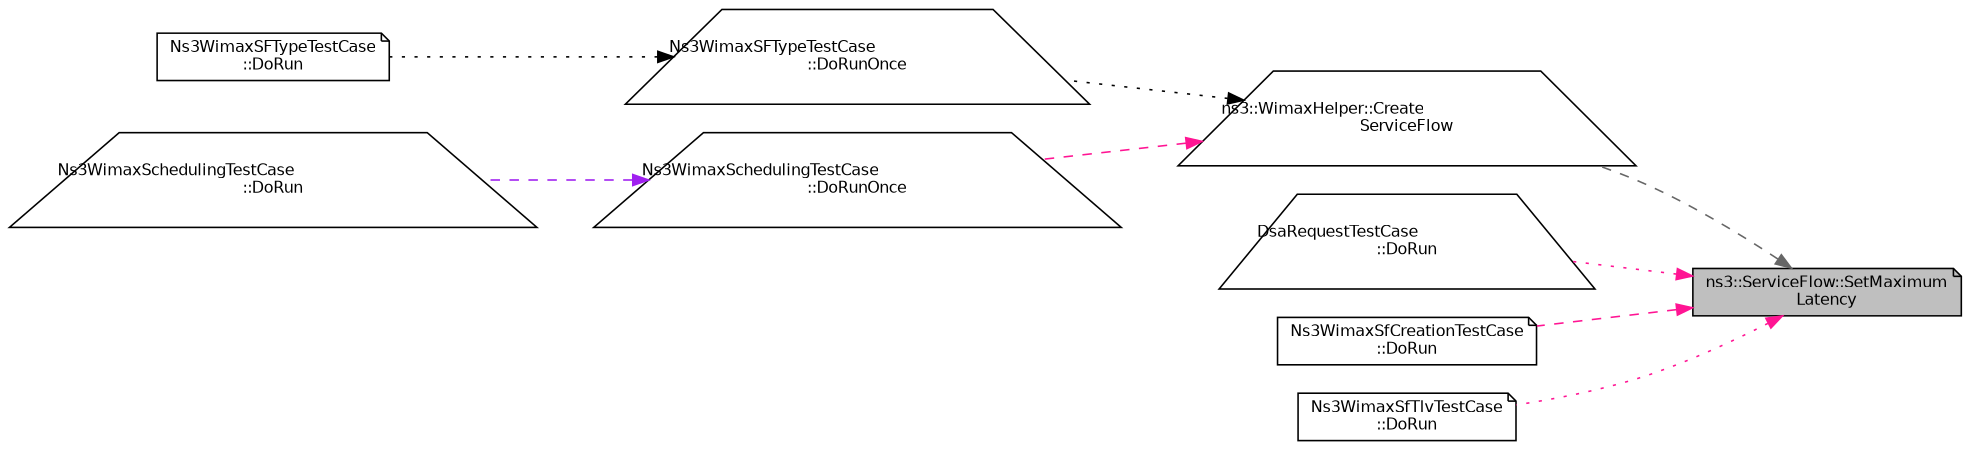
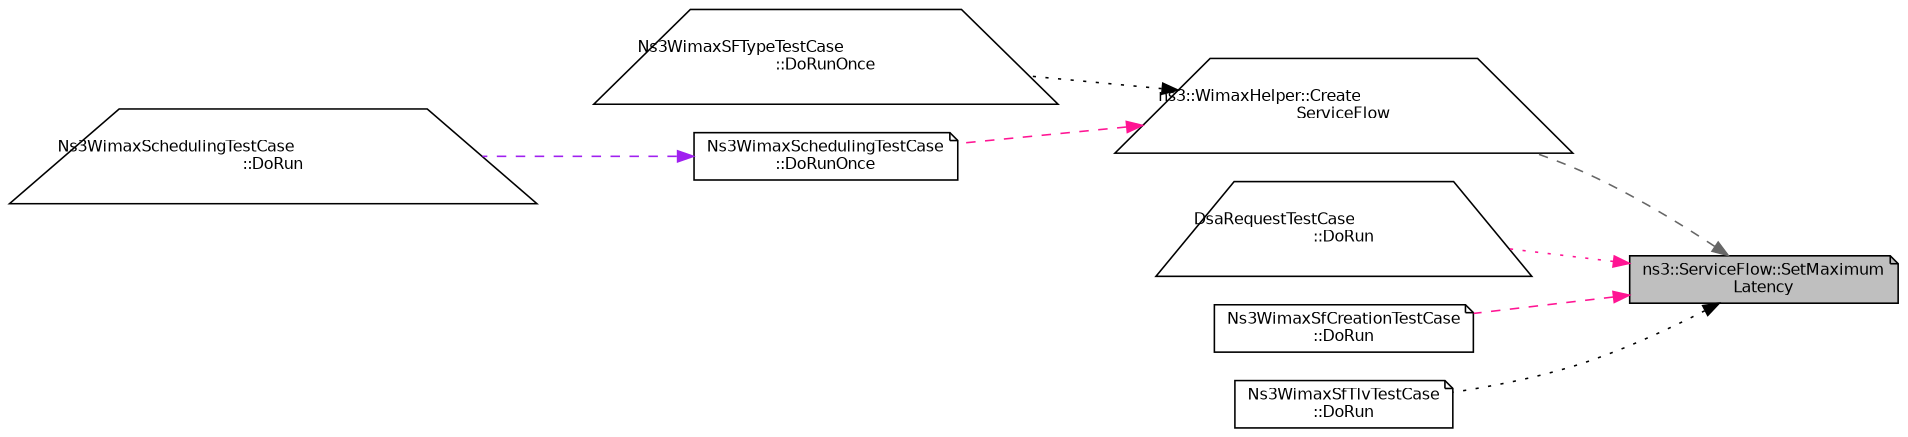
  digraph {
    rankdir=RL
    node [color=black fillcolor=white fontname=Helvetica fontsize=10 shape=trapezium style=filled]
    edge [color=deeppink dir=back fontname=Helvetica fontsize=10 labelfontname=Helvetica labelfontsize=10 style=dashed]
    n1 [fillcolor=grey75 fontcolor=black height=0.2 label="ns3::ServiceFlow::SetMaximum\lLatency" shape=note width=0.4]
    n2 [height=0.2 label="ns3::WimaxHelper::Create\lServiceFlow" width=0.4]
    n3 [height=0.2 label="DsaRequestTestCase\l::DoRun" width=0.4]
    n4 [height=0.2 label="Ns3WimaxSfCreationTestCase\l::DoRun" shape=note width=0.4]
    n5 [height=0.2 label="Ns3WimaxSfTlvTestCase\l::DoRun" shape=note width=0.4]
    n6 [height=0.2 label="Ns3WimaxSFTypeTestCase\l::DoRunOnce" width=0.4]
-   n7 [height=0.2 label="Ns3WimaxSchedulingTestCase\l::DoRunOnce" width=0.4]
-   n8 [height=0.2 label="Ns3WimaxSFTypeTestCase\l::DoRun" shape=note width=0.4]
+   n7 [height=0.2 label="Ns3WimaxSchedulingTestCase\l::DoRunOnce" shape=note width=0.4]
    n9 [height=0.2 label="Ns3WimaxSchedulingTestCase\l::DoRun" width=0.4]
    n1 -> n2 [color=gray40]
    n1 -> n3 [style=dotted]
    n1 -> n4
-   n1 -> n5 [style=dotted]
+   n1 -> n5 [color=black style=dotted]
    n2 -> n6 [color=black style=dotted]
    n2 -> n7
-   n6 -> n8 [color=black style=dotted]
    n7 -> n9 [color=purple]
  }
